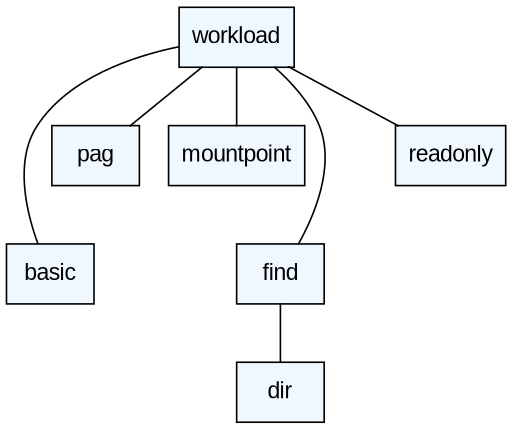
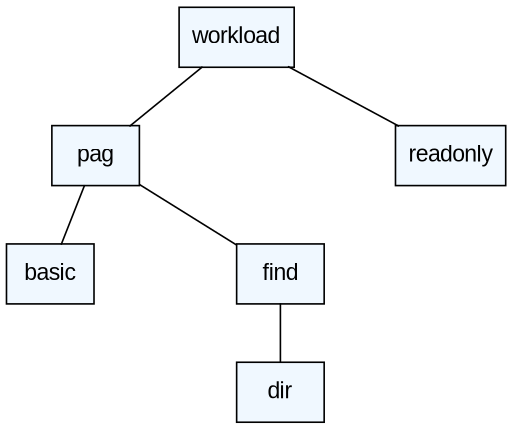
  digraph {
    node [fillcolor=aliceblue fontname=Arial shape=record style=filled]
    edge [arrowhead=none]
    workload
    basic
    find
-   mountpoint
    pag
    readonly
    dir
-   workload -> basic
-   workload -> find
-   workload -> mountpoint
+   pag -> basic
+   pag -> find
    workload -> pag
    workload -> readonly
    find -> dir
  }
